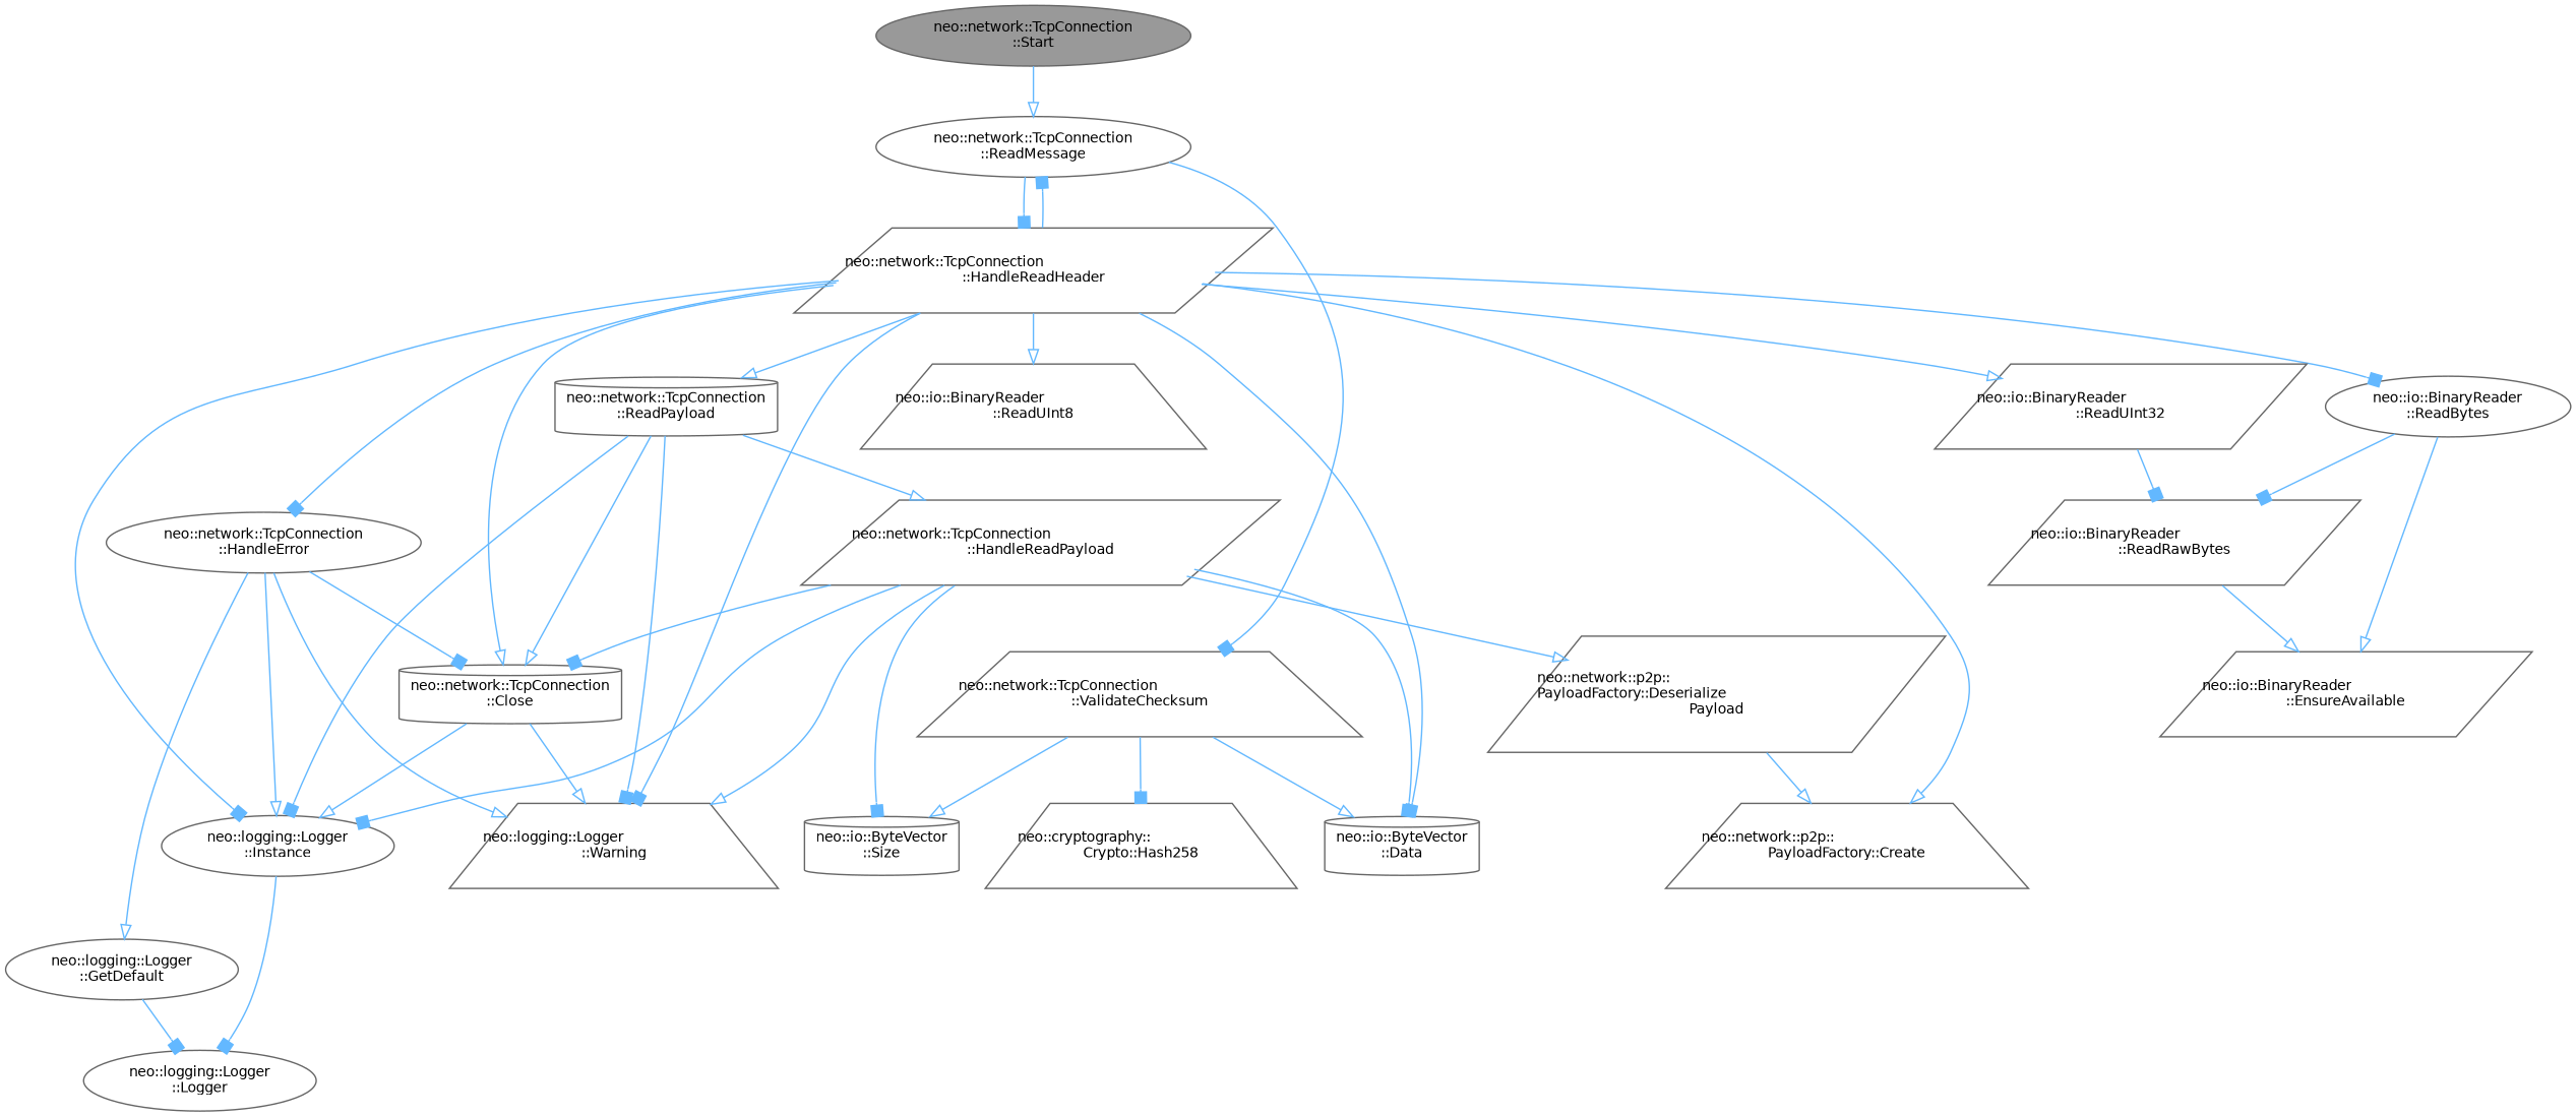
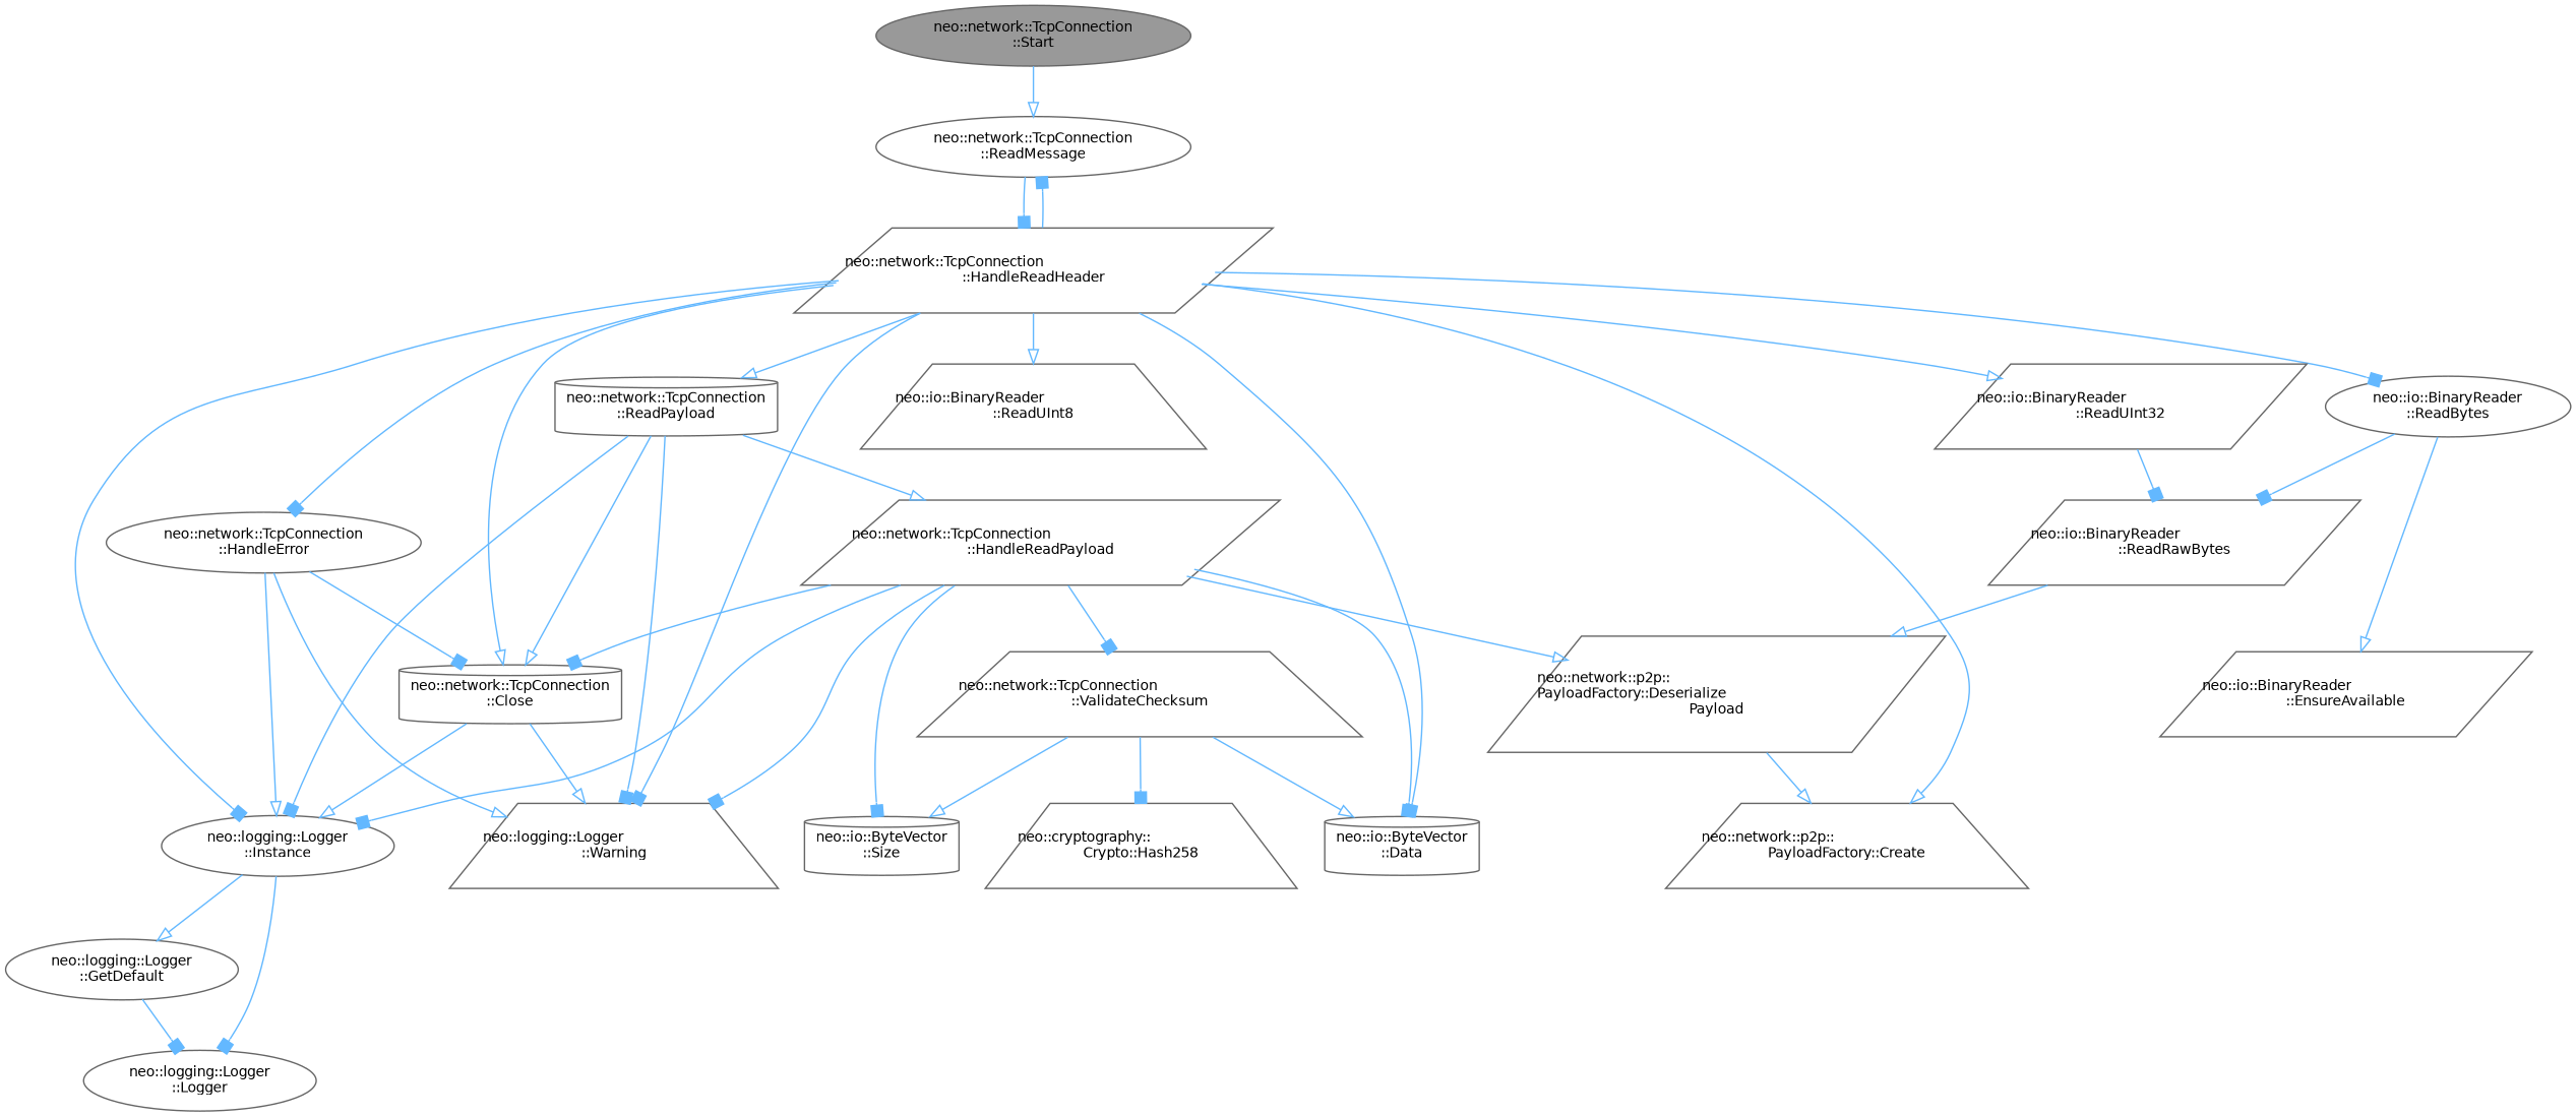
  digraph {
    rankdir=TB
    node [color=grey40 fillcolor=white fontname=Helvetica fontsize=10 shape=ellipse style=filled]
    edge [arrowhead=box color=steelblue1 fontname=Helvetica fontsize=10 labelfontname=Helvetica labelfontsize=10 style=solid]
    n1 [color=gray40 fillcolor=grey60 fontcolor=black height=0.2 label="neo::network::TcpConnection\l::Start" width=0.4]
    n2 [height=0.2 label="neo::network::TcpConnection\l::ReadMessage" width=0.4]
    n3 [height=0.2 label="neo::network::TcpConnection\l::HandleReadHeader" shape=parallelogram width=0.4]
    n4 [height=0.2 label="neo::network::TcpConnection\l::Close" shape=cylinder width=0.4]
    n5 [height=0.2 label="neo::logging::Logger\l::Instance" width=0.4]
    n6 [height=0.2 label="neo::logging::Logger\l::Warning" shape=trapezium width=0.4]
    n7 [height=0.2 label="neo::network::p2p::\lPayloadFactory::Create" shape=trapezium width=0.4]
    n8 [height=0.2 label="neo::io::ByteVector\l::Data" shape=cylinder width=0.4]
    n9 [height=0.2 label="neo::network::TcpConnection\l::HandleError" width=0.4]
    n10 [height=0.2 label="neo::io::BinaryReader\l::ReadBytes" width=0.4]
    n11 [height=0.2 label="neo::network::TcpConnection\l::ReadPayload" shape=cylinder width=0.4]
    n12 [height=0.2 label="neo::io::BinaryReader\l::ReadUInt32" shape=parallelogram width=0.4]
    n13 [height=0.2 label="neo::io::BinaryReader\l::ReadUInt8" shape=trapezium width=0.4]
    n14 [height=0.2 label="neo::logging::Logger\l::GetDefault" width=0.4]
    n15 [height=0.2 label="neo::logging::Logger\l::Logger" width=0.4]
    n16 [height=0.2 label="neo::io::BinaryReader\l::EnsureAvailable" shape=parallelogram width=0.4]
    n17 [height=0.2 label="neo::io::BinaryReader\l::ReadRawBytes" shape=parallelogram width=0.4]
    n18 [height=0.2 label="neo::network::TcpConnection\l::HandleReadPayload" shape=parallelogram width=0.4]
    n19 [height=0.2 label="neo::network::p2p::\lPayloadFactory::Deserialize\lPayload" shape=parallelogram width=0.4]
    n20 [height=0.2 label="neo::io::ByteVector\l::Size" shape=cylinder width=0.4]
    n21 [height=0.2 label="neo::network::TcpConnection\l::ValidateChecksum" shape=trapezium width=0.4]
    n22 [height=0.2 label="neo::cryptography::\lCrypto::Hash258" shape=trapezium width=0.4]
    n1 -> n2 [arrowhead=onormal]
    n2 -> n3
    n3 -> n2
    n3 -> n4 [arrowhead=onormal]
    n3 -> n5
    n3 -> n6
    n3 -> n7 [arrowhead=onormal]
    n3 -> n8
    n3 -> n9
    n3 -> n10
    n3 -> n11 [arrowhead=onormal]
    n3 -> n12 [arrowhead=onormal]
    n3 -> n13 [arrowhead=onormal]
    n4 -> n5 [arrowhead=onormal]
    n4 -> n6 [arrowhead=onormal]
-   n9 -> n14 [arrowhead=onormal]
+   n5 -> n14 [arrowhead=onormal]
    n5 -> n15
    n9 -> n4
    n9 -> n5 [arrowhead=onormal]
    n9 -> n6 [arrowhead=onormal]
    n10 -> n16 [arrowhead=onormal]
    n10 -> n17
    n11 -> n4 [arrowhead=onormal]
    n11 -> n5
    n11 -> n6
    n11 -> n18 [arrowhead=onormal]
    n12 -> n17
    n14 -> n15
-   n17 -> n16 [arrowhead=onormal]
+   n17 -> n19 [arrowhead=onormal]
    n18 -> n4
    n18 -> n5
-   n18 -> n6 [arrowhead=onormal]
+   n18 -> n6
    n18 -> n8
    n18 -> n19 [arrowhead=onormal]
    n18 -> n20
-   n2 -> n21
+   n18 -> n21
    n19 -> n7 [arrowhead=onormal]
    n21 -> n8 [arrowhead=onormal]
    n21 -> n20 [arrowhead=onormal]
    n21 -> n22
  }
